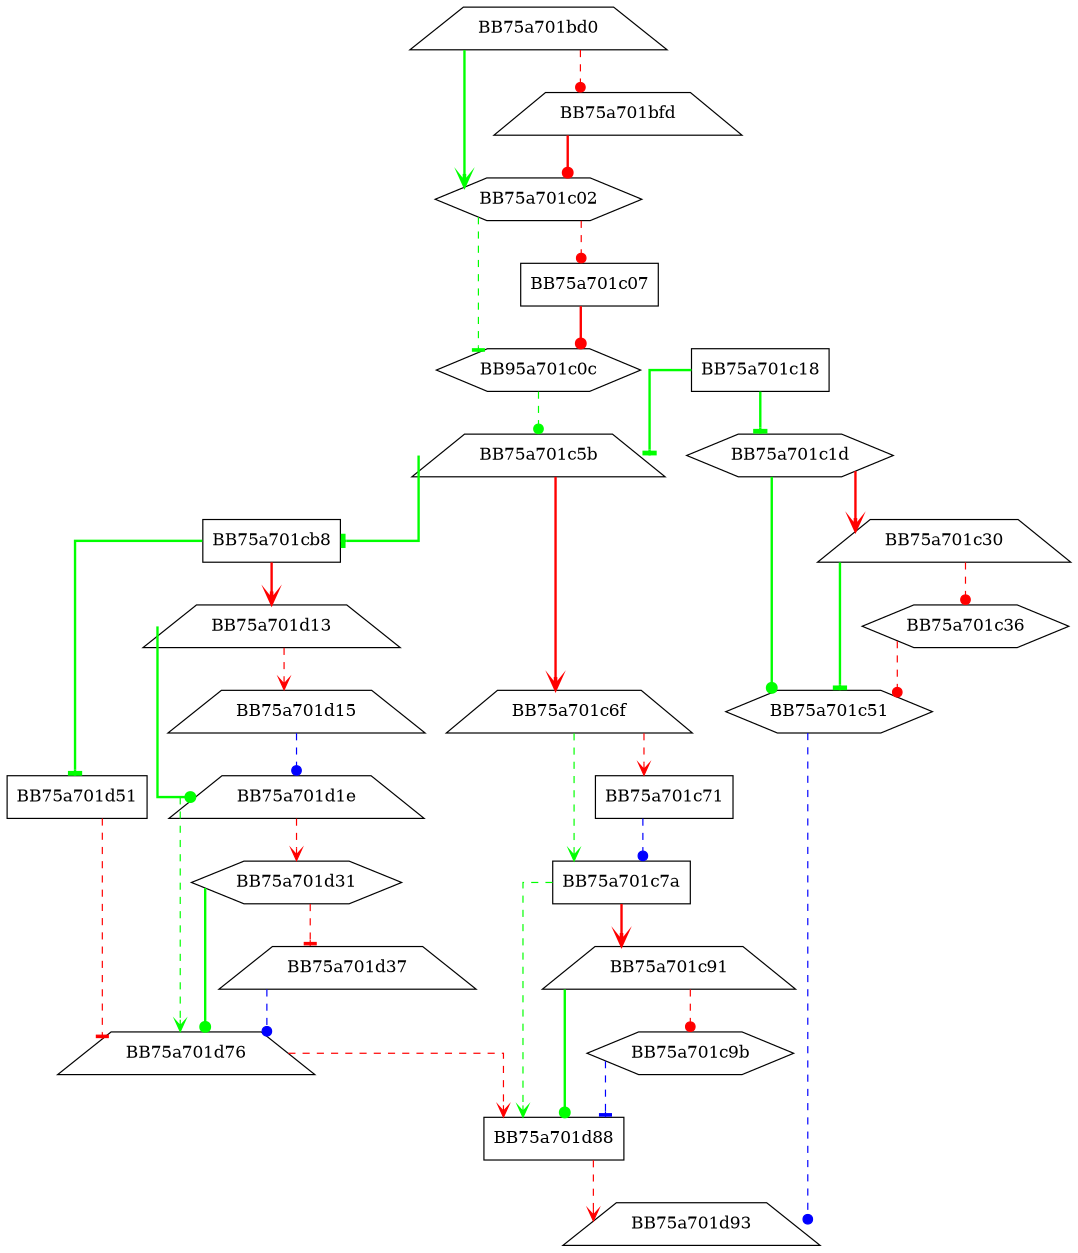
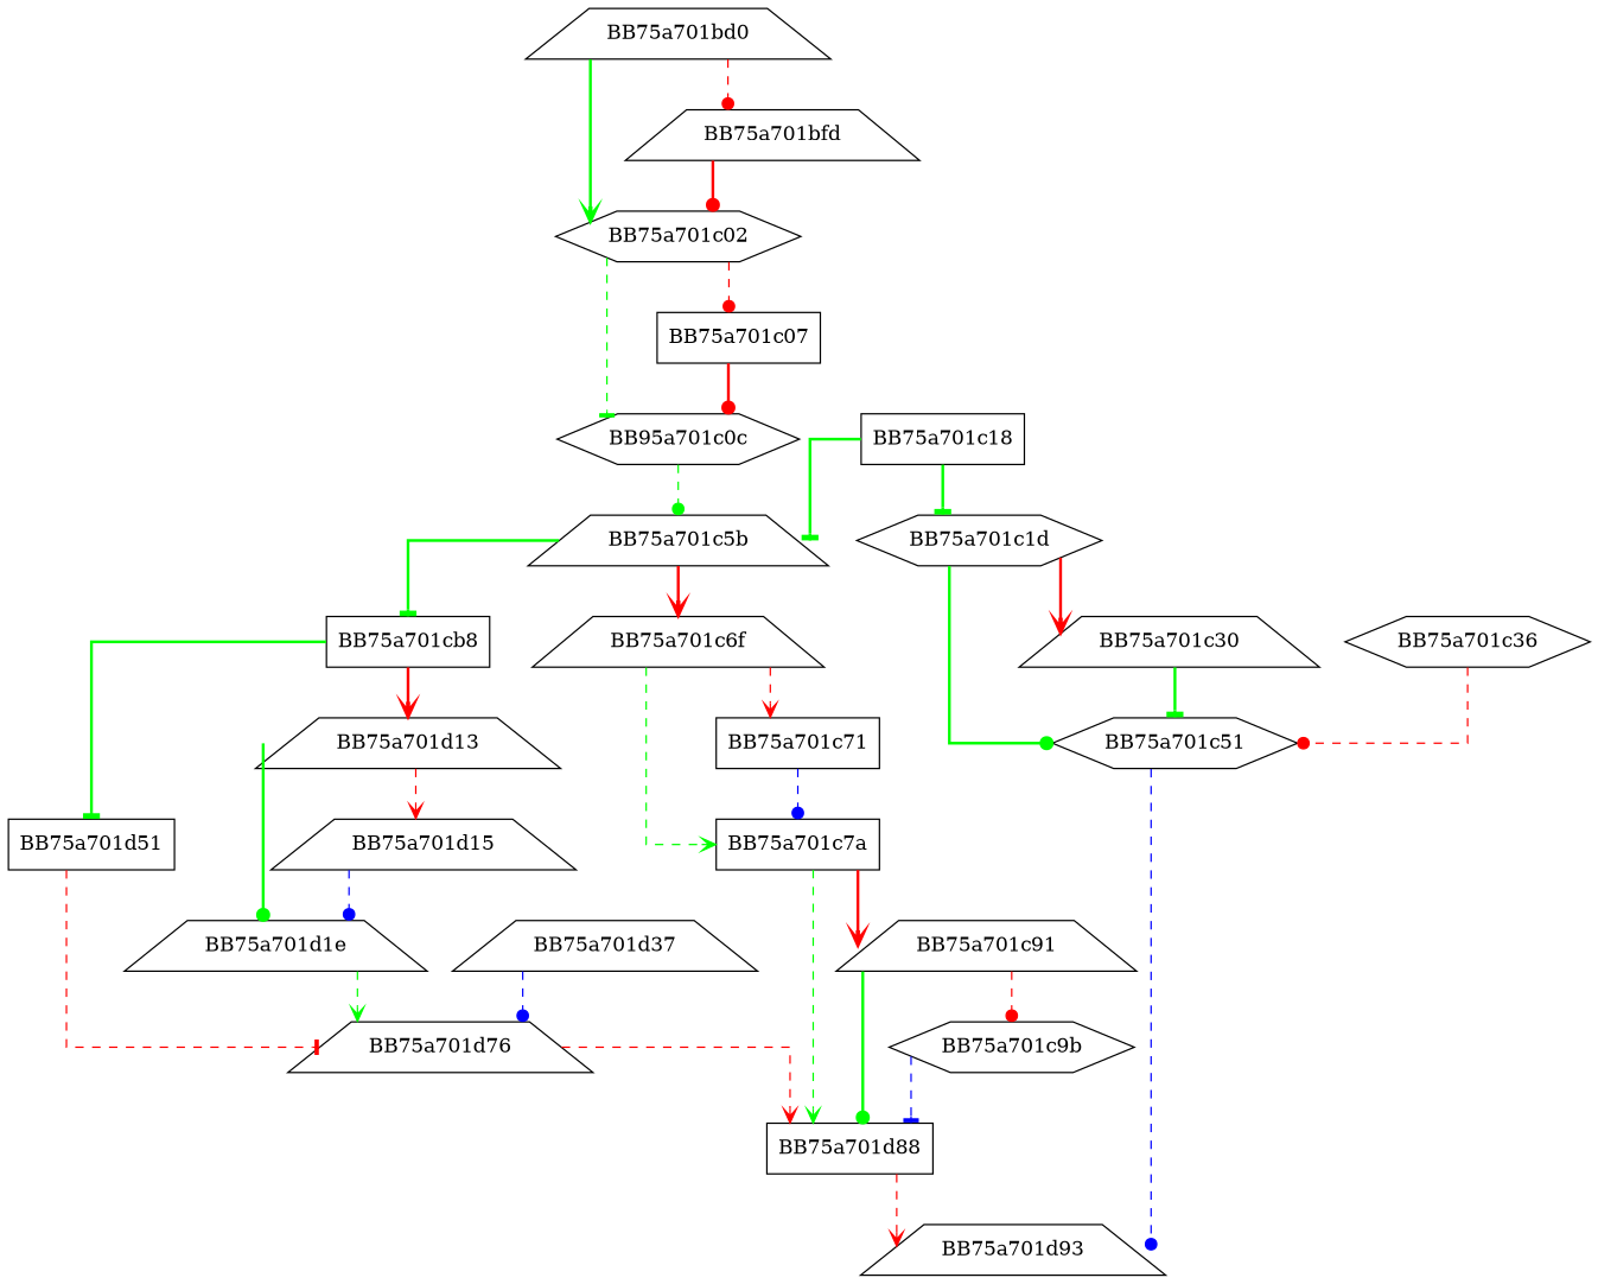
  digraph {
    splines=ortho
    node [shape=trapezium]
    edge [arrowhead=dot color=red style=dashed]
    BB75a701c02 [shape=hexagon]
    BB75a701bd0
    BB75a701bfd
    n4 [label=BB95a701c0c shape=hexagon]
    BB75a701c07 [shape=box]
    BB75a701c5b
    BB75a701cb8 [shape=box]
    BB75a701c6f
    BB75a701d51 [shape=box]
    BB75a701d13
    BB75a701c7a [shape=box]
    BB75a701c71 [shape=box]
    BB75a701c18 [shape=box]
    BB75a701c1d [shape=hexagon]
    BB75a701c51 [shape=hexagon]
    BB75a701c30
    BB75a701d93
    BB75a701c36 [shape=hexagon]
    BB75a701d76
    BB75a701d1e
    BB75a701d15
    BB75a701d88 [shape=box]
    BB75a701c91
    BB75a701c9b [shape=hexagon]
-   BB75a701d31 [shape=hexagon]
    BB75a701d37
    BB75a701c02 -> n4 [arrowhead=tee color=green]
    BB75a701c02 -> BB75a701c07
    BB75a701bd0 -> BB75a701c02 [arrowhead=vee color=green style=bold]
    BB75a701bd0 -> BB75a701bfd
    BB75a701bfd -> BB75a701c02 [style=bold]
    n4 -> BB75a701c5b [color=green]
    BB75a701c07 -> n4 [style=bold]
    BB75a701c5b -> BB75a701cb8 [arrowhead=tee color=green style=bold]
    BB75a701c5b -> BB75a701c6f [arrowhead=vee style=bold]
    BB75a701cb8 -> BB75a701d51 [arrowhead=tee color=green style=bold]
    BB75a701cb8 -> BB75a701d13 [arrowhead=vee style=bold]
    BB75a701c6f -> BB75a701c7a [arrowhead=vee color=green]
    BB75a701c6f -> BB75a701c71 [arrowhead=vee]
    BB75a701d51 -> BB75a701d76 [arrowhead=tee]
    BB75a701d13 -> BB75a701d1e [color=green style=bold]
    BB75a701d13 -> BB75a701d15 [arrowhead=vee]
    BB75a701c7a -> BB75a701d88 [arrowhead=vee color=green]
    BB75a701c7a -> BB75a701c91 [arrowhead=vee style=bold]
    BB75a701c71 -> BB75a701c7a [color=blue]
    BB75a701c18 -> BB75a701c5b [arrowhead=tee color=green style=bold]
    BB75a701c18 -> BB75a701c1d [arrowhead=tee color=green style=bold]
    BB75a701c1d -> BB75a701c51 [color=green style=bold]
    BB75a701c1d -> BB75a701c30 [arrowhead=vee style=bold]
    BB75a701c51 -> BB75a701d93 [color=blue]
    BB75a701c30 -> BB75a701c51 [arrowhead=tee color=green style=bold]
-   BB75a701c30 -> BB75a701c36
    BB75a701c36 -> BB75a701c51
    BB75a701d76 -> BB75a701d88 [arrowhead=vee]
    BB75a701d1e -> BB75a701d76 [arrowhead=vee color=green]
-   BB75a701d1e -> BB75a701d31 [arrowhead=vee]
    BB75a701d15 -> BB75a701d1e [color=blue]
    BB75a701d88 -> BB75a701d93 [arrowhead=vee]
    BB75a701c91 -> BB75a701d88 [color=green style=bold]
    BB75a701c91 -> BB75a701c9b
    BB75a701c9b -> BB75a701d88 [arrowhead=tee color=blue]
-   BB75a701d31 -> BB75a701d76 [color=green style=bold]
-   BB75a701d31 -> BB75a701d37 [arrowhead=tee]
    BB75a701d37 -> BB75a701d76 [color=blue]
  }
